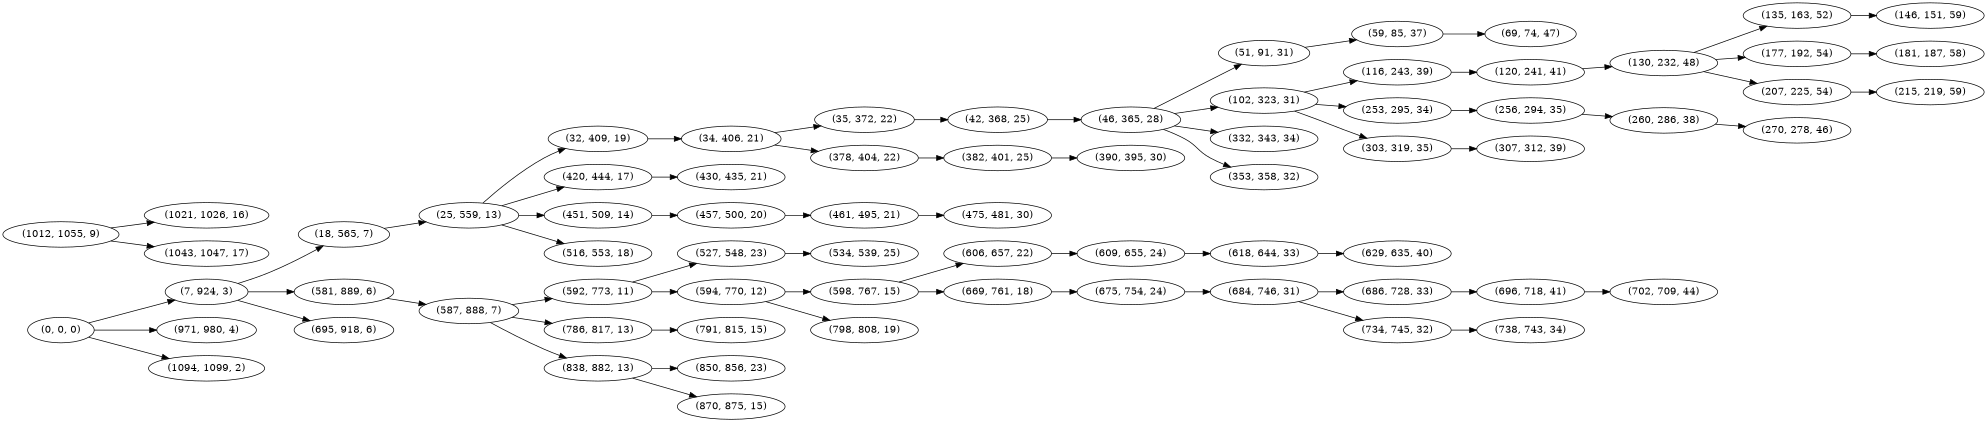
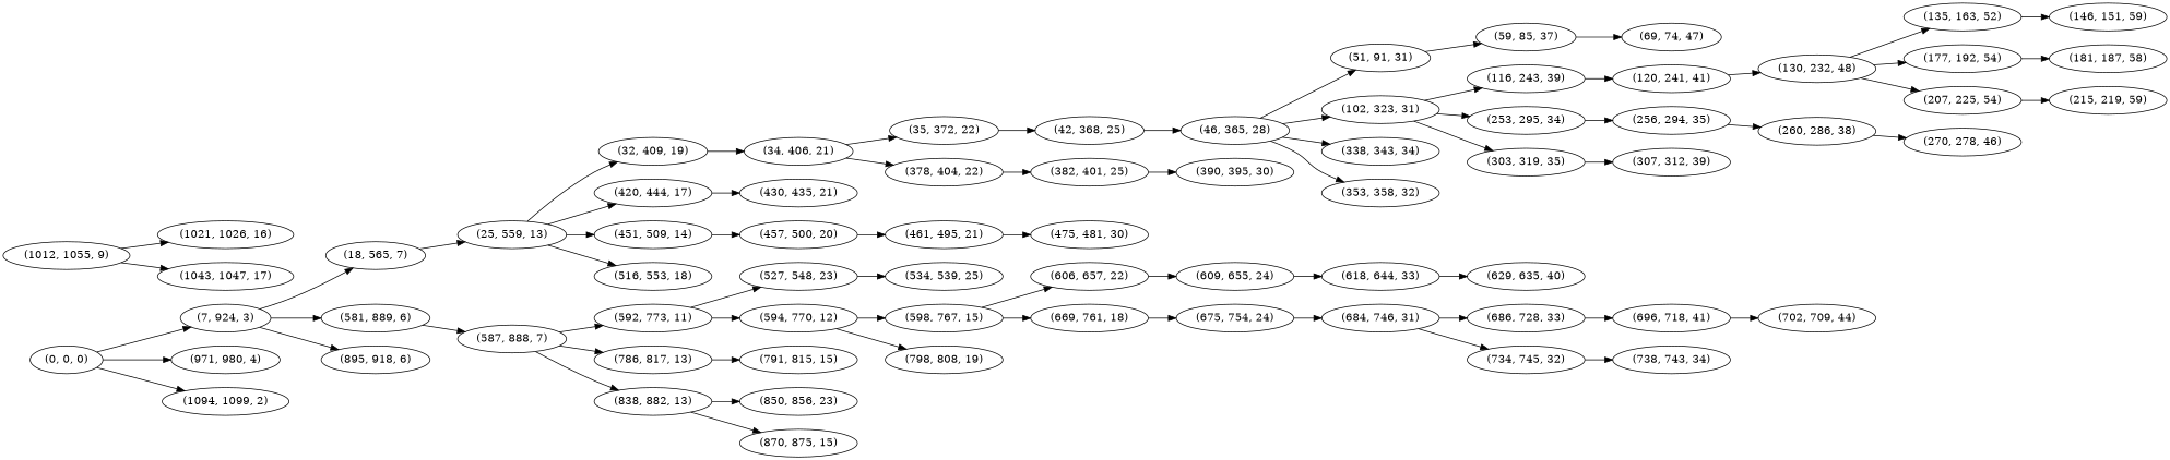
  digraph {
    rankdir=LR
    "(0, 0, 0)"
    "(7, 924, 3)"
    "(971, 980, 4)"
    "(1094, 1099, 2)"
    "(18, 565, 7)"
    "(581, 889, 6)"
-   "(895, 918, 6)" [label="(695, 918, 6)"]
+   "(895, 918, 6)"
    "(1012, 1055, 9)"
    "(1021, 1026, 16)"
    "(1043, 1047, 17)"
    "(25, 559, 13)"
    "(587, 888, 7)"
    "(32, 409, 19)"
    "(420, 444, 17)"
    "(451, 509, 14)"
    "(516, 553, 18)"
    "(34, 406, 21)"
    "(430, 435, 21)"
    "(457, 500, 20)"
    "(35, 372, 22)"
    "(378, 404, 22)"
    "(42, 368, 25)"
    "(382, 401, 25)"
    "(46, 365, 28)"
    "(51, 91, 31)"
    "(102, 323, 31)"
-   "(332, 343, 34)"
+   "(332, 343, 34)" [label="(338, 343, 34)"]
    "(353, 358, 32)"
    "(59, 85, 37)"
    "(116, 243, 39)"
    "(253, 295, 34)"
    "(303, 319, 35)"
    "(69, 74, 47)"
    "(120, 241, 41)"
    "(256, 294, 35)"
    "(307, 312, 39)"
    "(130, 232, 48)"
    "(135, 163, 52)"
    "(177, 192, 54)"
    "(207, 225, 54)"
    "(146, 151, 59)"
    "(181, 187, 58)"
    "(215, 219, 59)"
    "(260, 286, 38)"
    "(270, 278, 46)"
    "(390, 395, 30)"
    "(461, 495, 21)"
    "(475, 481, 30)"
    "(527, 548, 23)"
    "(534, 539, 25)"
    "(592, 773, 11)"
    "(786, 817, 13)"
    "(838, 882, 13)"
    "(594, 770, 12)"
    "(791, 815, 15)"
    "(850, 856, 23)"
    "(870, 875, 15)"
    "(598, 767, 15)"
    "(798, 808, 19)"
    "(606, 657, 22)"
    "(669, 761, 18)"
    "(609, 655, 24)"
    "(675, 754, 24)"
    "(618, 644, 33)"
    "(629, 635, 40)"
    "(684, 746, 31)"
    "(686, 728, 33)"
    "(734, 745, 32)"
    "(696, 718, 41)"
    "(738, 743, 34)"
    "(702, 709, 44)"
    "(0, 0, 0)" -> "(7, 924, 3)"
    "(0, 0, 0)" -> "(971, 980, 4)"
    "(0, 0, 0)" -> "(1094, 1099, 2)"
    "(7, 924, 3)" -> "(18, 565, 7)"
    "(7, 924, 3)" -> "(581, 889, 6)"
    "(7, 924, 3)" -> "(895, 918, 6)"
    "(18, 565, 7)" -> "(25, 559, 13)"
    "(581, 889, 6)" -> "(587, 888, 7)"
    "(1012, 1055, 9)" -> "(1021, 1026, 16)"
    "(1012, 1055, 9)" -> "(1043, 1047, 17)"
    "(25, 559, 13)" -> "(32, 409, 19)"
    "(25, 559, 13)" -> "(420, 444, 17)"
    "(25, 559, 13)" -> "(451, 509, 14)"
    "(25, 559, 13)" -> "(516, 553, 18)"
    "(587, 888, 7)" -> "(592, 773, 11)"
    "(587, 888, 7)" -> "(786, 817, 13)"
    "(587, 888, 7)" -> "(838, 882, 13)"
    "(32, 409, 19)" -> "(34, 406, 21)"
    "(420, 444, 17)" -> "(430, 435, 21)"
    "(451, 509, 14)" -> "(457, 500, 20)"
    "(34, 406, 21)" -> "(35, 372, 22)"
    "(34, 406, 21)" -> "(378, 404, 22)"
    "(457, 500, 20)" -> "(461, 495, 21)"
    "(35, 372, 22)" -> "(42, 368, 25)"
    "(378, 404, 22)" -> "(382, 401, 25)"
    "(42, 368, 25)" -> "(46, 365, 28)"
    "(382, 401, 25)" -> "(390, 395, 30)"
    "(46, 365, 28)" -> "(51, 91, 31)"
    "(46, 365, 28)" -> "(102, 323, 31)"
    "(46, 365, 28)" -> "(332, 343, 34)"
    "(46, 365, 28)" -> "(353, 358, 32)"
    "(51, 91, 31)" -> "(59, 85, 37)"
    "(102, 323, 31)" -> "(116, 243, 39)"
    "(102, 323, 31)" -> "(253, 295, 34)"
    "(102, 323, 31)" -> "(303, 319, 35)"
    "(59, 85, 37)" -> "(69, 74, 47)"
    "(116, 243, 39)" -> "(120, 241, 41)"
    "(253, 295, 34)" -> "(256, 294, 35)"
    "(303, 319, 35)" -> "(307, 312, 39)"
    "(120, 241, 41)" -> "(130, 232, 48)"
    "(256, 294, 35)" -> "(260, 286, 38)"
    "(130, 232, 48)" -> "(135, 163, 52)"
    "(130, 232, 48)" -> "(177, 192, 54)"
    "(130, 232, 48)" -> "(207, 225, 54)"
    "(135, 163, 52)" -> "(146, 151, 59)"
    "(177, 192, 54)" -> "(181, 187, 58)"
    "(207, 225, 54)" -> "(215, 219, 59)"
    "(260, 286, 38)" -> "(270, 278, 46)"
    "(461, 495, 21)" -> "(475, 481, 30)"
    "(527, 548, 23)" -> "(534, 539, 25)"
    "(592, 773, 11)" -> "(527, 548, 23)"
    "(592, 773, 11)" -> "(594, 770, 12)"
    "(786, 817, 13)" -> "(791, 815, 15)"
    "(838, 882, 13)" -> "(850, 856, 23)"
    "(838, 882, 13)" -> "(870, 875, 15)"
    "(594, 770, 12)" -> "(598, 767, 15)"
    "(594, 770, 12)" -> "(798, 808, 19)"
    "(598, 767, 15)" -> "(606, 657, 22)"
    "(598, 767, 15)" -> "(669, 761, 18)"
    "(606, 657, 22)" -> "(609, 655, 24)"
    "(669, 761, 18)" -> "(675, 754, 24)"
    "(609, 655, 24)" -> "(618, 644, 33)"
    "(675, 754, 24)" -> "(684, 746, 31)"
    "(618, 644, 33)" -> "(629, 635, 40)"
    "(684, 746, 31)" -> "(686, 728, 33)"
    "(684, 746, 31)" -> "(734, 745, 32)"
    "(686, 728, 33)" -> "(696, 718, 41)"
    "(734, 745, 32)" -> "(738, 743, 34)"
    "(696, 718, 41)" -> "(702, 709, 44)"
  }
